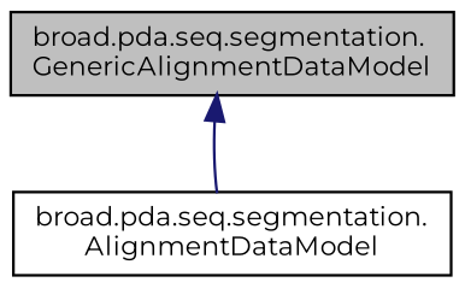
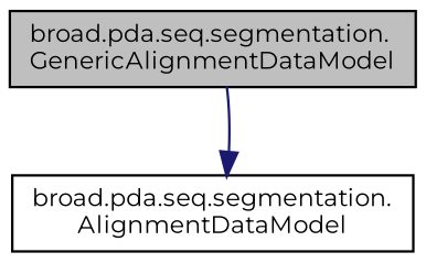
  digraph {
    fontname=Montserrat
    node [color=black fontname=Montserrat fontsize=10 shape=record style=filled]
    n1 [fillcolor=grey75 fontcolor=black height=0.2 label="broad.pda.seq.segmentation.\lGenericAlignmentDataModel" width=0.4]
    n2 [fillcolor=white height=0.2 label="broad.pda.seq.segmentation.\lAlignmentDataModel" width=0.4]
-   n1 -> n2 [color=midnightblue dir=back fontname=Montserrat fontsize=10 labelfontname=Helvetica labelfontsize=10 style=solid]
+   n2 -> n1 [color=midnightblue dir=back fontname=Montserrat fontsize=10 labelfontname=Helvetica labelfontsize=10 style=solid]
  }
